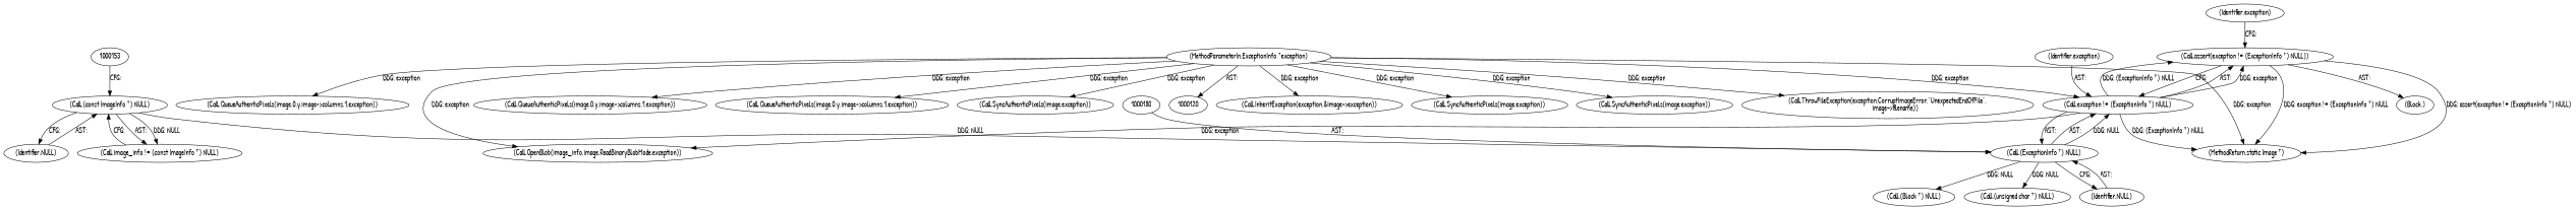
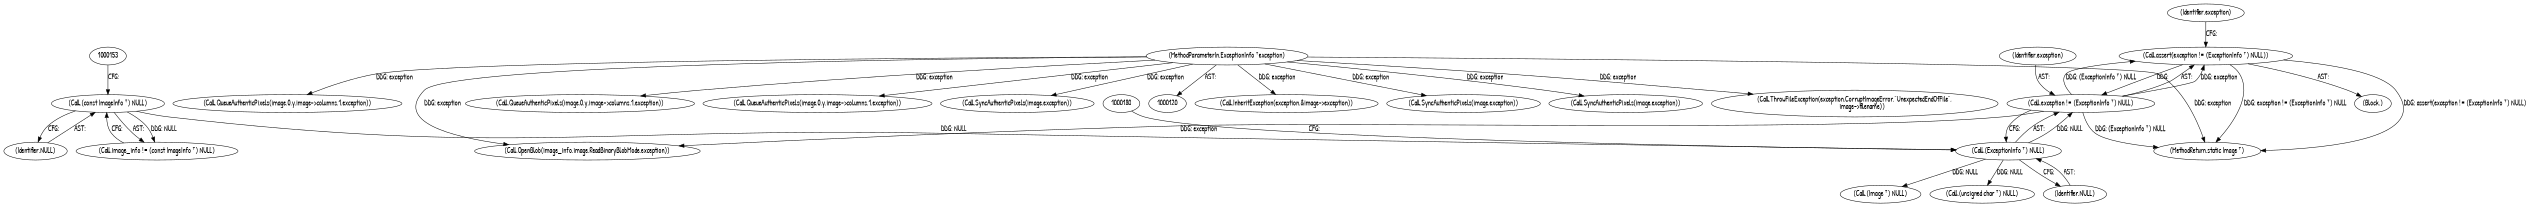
  digraph {
    fontname="Patrick Hand"
    node [fontname="Patrick Hand"]
    edge [fontname="Patrick Hand"]
    n1 [label="(Call,assert(exception != (ExceptionInfo *) NULL))"]
    n2 [label="(Call,exception != (ExceptionInfo *) NULL)"]
    n3 [label="(Block,)"]
    n4 [label="(MethodReturn,static Image *)"]
    n5 [label="(Call,(ExceptionInfo *) NULL)"]
    n6 [label="(Call,OpenBlob(image_info,image,ReadBinaryBlobMode,exception))"]
-   n7 [label="(Call,(Block *) NULL)"]
+   n7 [label="(Call,(Image *) NULL)"]
    n8 [label="(Call,(unsigned char *) NULL)"]
    n9 [label="(Identifier,NULL)"]
    n10 [label="(MethodParameterIn,ExceptionInfo *exception)"]
    n11 [label="(Call,InheritException(exception,&image->exception))"]
    n12 [label="(Call,SyncAuthenticPixels(image,exception))"]
    n13 [label="(Call,SyncAuthenticPixels(image,exception))"]
    n14 [label="(Call,ThrowFileException(exception,CorruptImageError,\"UnexpectedEndOfFile\",\n          image->filename))"]
    n15 [label="(Call,SyncAuthenticPixels(image,exception))"]
    n16 [label="(Call,QueueAuthenticPixels(image,0,y,image->columns,1,exception))"]
    n17 [label="(Call,QueueAuthenticPixels(image,0,y,image->columns,1,exception))"]
    n18 [label="(Call,QueueAuthenticPixels(image,0,y,image->columns,1,exception))"]
    1000120
    n20 [label="(Call,(const ImageInfo *) NULL)"]
    n21 [label="(Identifier,NULL)"]
    n22 [label="(Call,image_info != (const ImageInfo *) NULL)"]
    n23 [label="(Identifier,exception)"]
    n24 [label="(Identifier,exception)"]
    1000180
    1000153
-   n1 -> n2 [label="CFG: "]
+   n1 -> n2 [label="DDG: "]
    n1 -> n3 [label="AST: "]
    n1 -> n4 [label="DDG: assert(exception != (ExceptionInfo *) NULL)"]
    n1 -> n4 [label="DDG: exception != (ExceptionInfo *) NULL"]
    n2 -> n1 [label="AST: "]
    n2 -> n1 [label="DDG: exception"]
    n2 -> n1 [label="DDG: (ExceptionInfo *) NULL"]
    n2 -> n4 [label="DDG: (ExceptionInfo *) NULL"]
-   n2 -> n5 [label="AST: "]
+   n2 -> n5 [label="CFG: "]
    n2 -> n6 [label="DDG: exception"]
    n5 -> n2 [label="AST: "]
    n5 -> n2 [label="DDG: NULL"]
    n5 -> n7 [label="DDG: NULL"]
    n5 -> n8 [label="DDG: NULL"]
    n5 -> n9 [label="CFG: "]
    n9 -> n5 [label="AST: "]
-   n10 -> n2 [label="DDG: exception"]
    n10 -> n4 [label="DDG: exception"]
    n10 -> n6 [label="DDG: exception"]
    n10 -> n11 [label="DDG: exception"]
    n10 -> n12 [label="DDG: exception"]
    n10 -> n13 [label="DDG: exception"]
    n10 -> n14 [label="DDG: exception"]
    n10 -> n15 [label="DDG: exception"]
    n10 -> n16 [label="DDG: exception"]
    n10 -> n17 [label="DDG: exception"]
    n10 -> n18 [label="DDG: exception"]
    n10 -> 1000120 [label="AST: "]
    n20 -> n5 [label="DDG: NULL"]
    n20 -> n21 [label="CFG: "]
    n20 -> n22 [label="AST: "]
    n20 -> n22 [label="DDG: NULL"]
    n21 -> n20 [label="AST: "]
    n22 -> n20 [label="CFG: "]
    n23 -> n1 [label="CFG: "]
    n24 -> n2 [label="AST: "]
-   1000180 -> n5 [label="AST: "]
+   1000180 -> n5 [label="CFG: "]
    1000153 -> n20 [label="CFG: "]
  }
